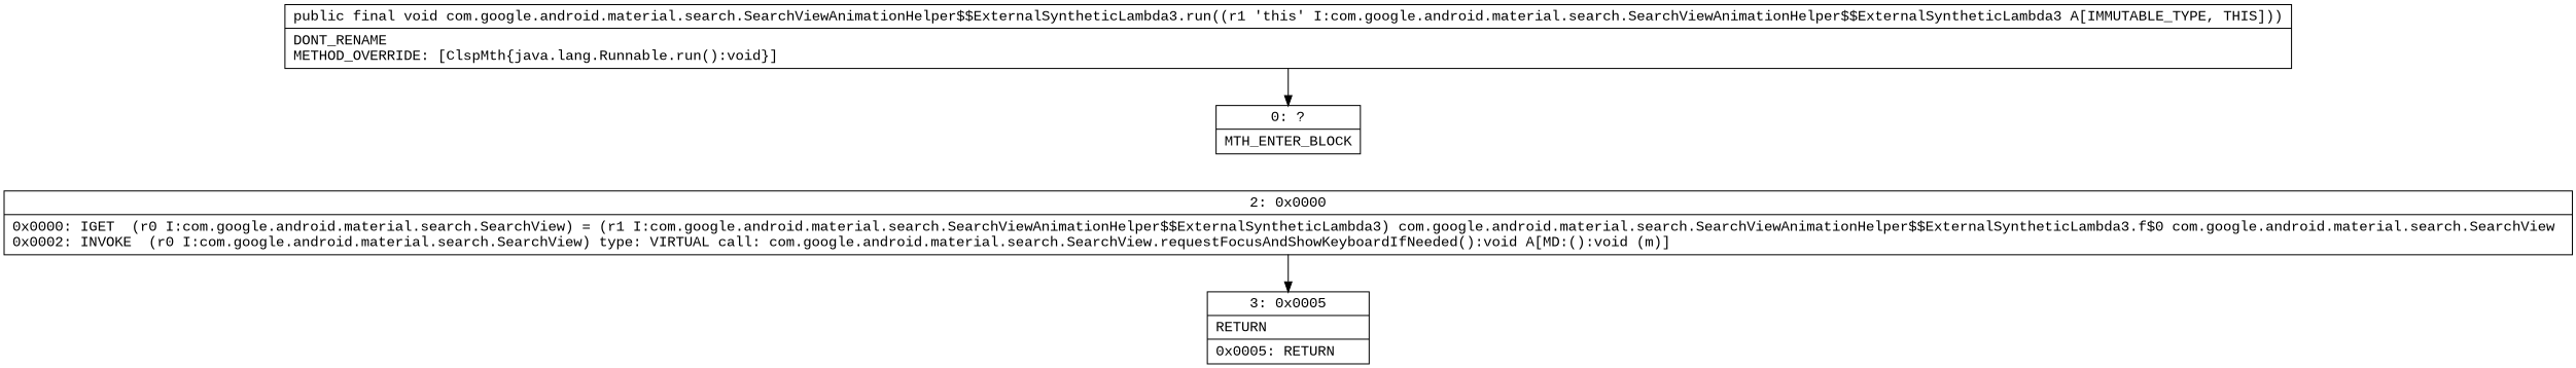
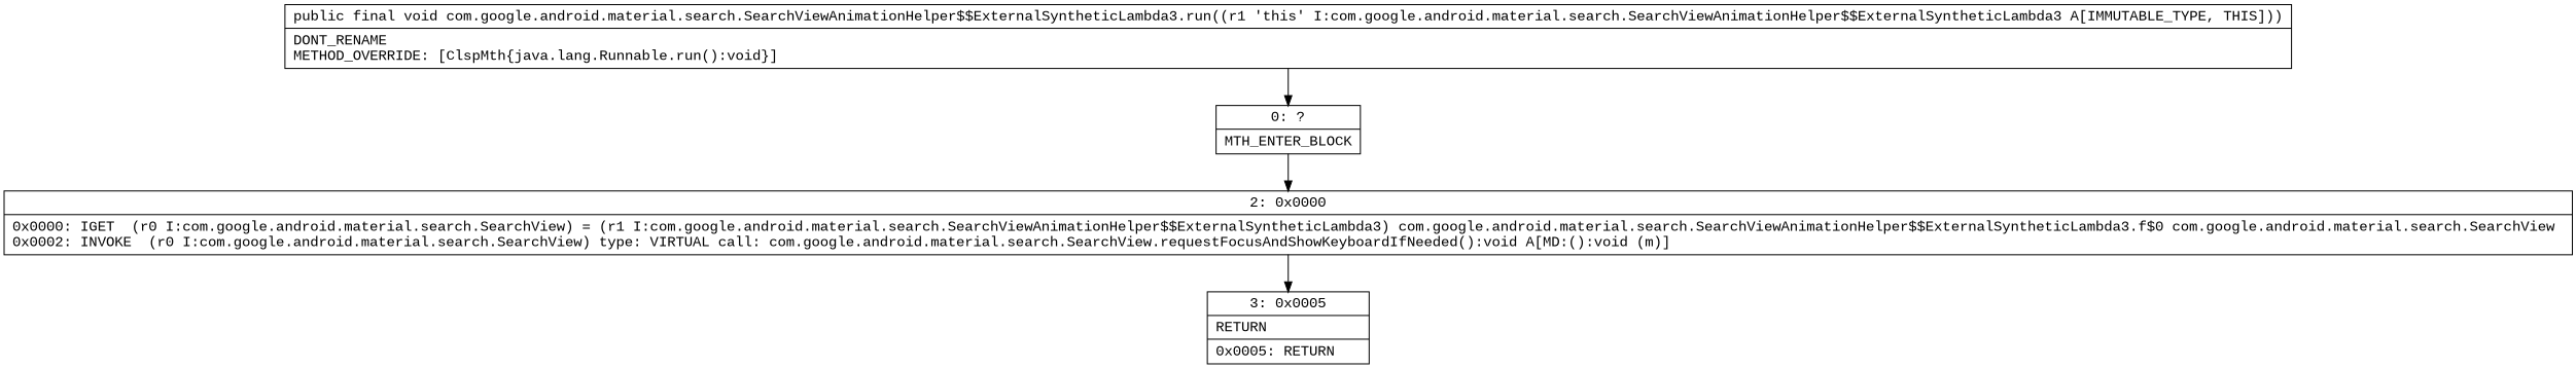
  digraph {
    fontname="Liberation Mono"
    node [fontname="Liberation Mono" shape=record]
    edge [fontname="Liberation Mono"]
    n1 [label="{0\:\ ?|MTH_ENTER_BLOCK\l}"]
    n2 [label="{2\:\ 0x0000|0x0000: IGET  (r0 I:com.google.android.material.search.SearchView) = (r1 I:com.google.android.material.search.SearchViewAnimationHelper$$ExternalSyntheticLambda3) com.google.android.material.search.SearchViewAnimationHelper$$ExternalSyntheticLambda3.f$0 com.google.android.material.search.SearchView \l0x0002: INVOKE  (r0 I:com.google.android.material.search.SearchView) type: VIRTUAL call: com.google.android.material.search.SearchView.requestFocusAndShowKeyboardIfNeeded():void A[MD:():void (m)]\l}"]
    n3 [label="{3\:\ 0x0005|RETURN\l|0x0005: RETURN   \l}"]
    n4 [label="{public final void com.google.android.material.search.SearchViewAnimationHelper$$ExternalSyntheticLambda3.run((r1 'this' I:com.google.android.material.search.SearchViewAnimationHelper$$ExternalSyntheticLambda3 A[IMMUTABLE_TYPE, THIS]))  | DONT_RENAME\lMETHOD_OVERRIDE: [ClspMth\{java.lang.Runnable.run():void\}]\l}"]
+   n1 -> n2
    n2 -> n3
    n4 -> n1
  }
